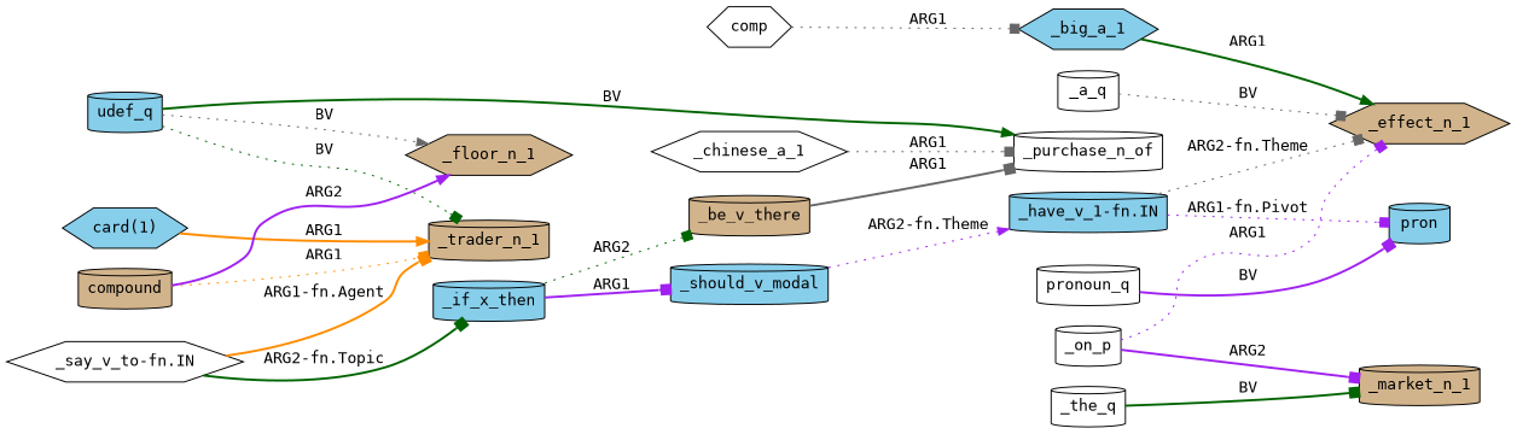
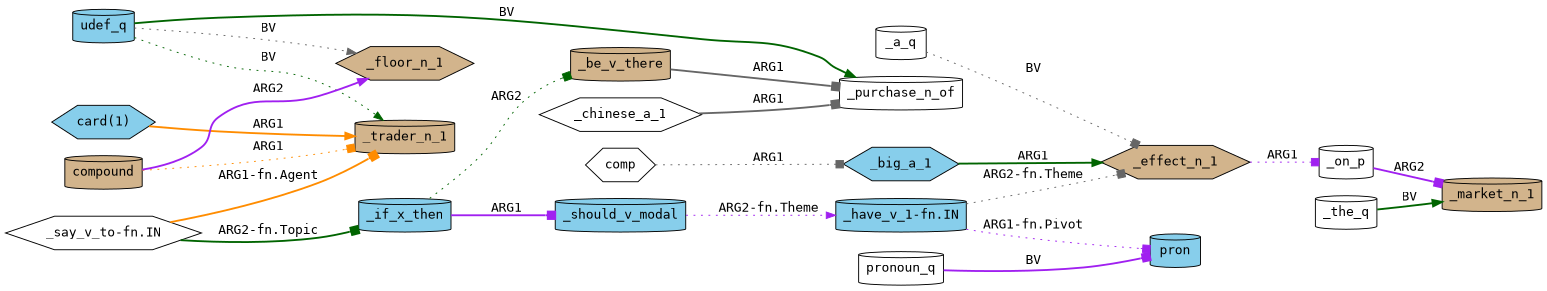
  digraph {
    fontname="DejaVu Sans Mono"
    rankdir=LR
    node [fillcolor=white fontname="DejaVu Sans Mono" shape=cylinder style=filled]
    edge [arrowhead=box color=purple fontname="DejaVu Sans Mono" style=bold]
    _be_v_there [fillcolor=tan]
    _purchase_n_of
    "card(1)" [fillcolor=skyblue shape=hexagon]
    _trader_n_1 [fillcolor=tan]
    comp [shape=hexagon]
    _big_a_1 [fillcolor=skyblue shape=hexagon]
    _effect_n_1 [fillcolor=tan shape=hexagon]
    "_say_v_to-fn.IN" [shape=hexagon]
    _if_x_then [fillcolor=skyblue]
    _should_v_modal [fillcolor=skyblue]
    "_have_v_1-fn.IN" [fillcolor=skyblue]
    udef_q [fillcolor=skyblue]
    _floor_n_1 [fillcolor=tan shape=hexagon]
    compound [fillcolor=tan]
    _on_p
    _market_n_1 [fillcolor=tan]
    pron [fillcolor=skyblue]
    pronoun_q
    _a_q
    _chinese_a_1 [shape=hexagon]
    _the_q
    _be_v_there -> _purchase_n_of [color=gray40 label=ARG1]
    "card(1)" -> _trader_n_1 [arrowhead=normal color=darkorange label=ARG1]
    comp -> _big_a_1 [color=gray40 label=ARG1 style=dotted]
    _big_a_1 -> _effect_n_1 [arrowhead=normal color=darkgreen label=ARG1]
    "_say_v_to-fn.IN" -> _trader_n_1 [color=darkorange label="ARG1-fn.Agent"]
    "_say_v_to-fn.IN" -> _if_x_then [color=darkgreen label="ARG2-fn.Topic"]
    _if_x_then -> _be_v_there [color=darkgreen label=ARG2 style=dotted]
    _if_x_then -> _should_v_modal [label=ARG1]
    _should_v_modal -> "_have_v_1-fn.IN" [arrowhead=normal label="ARG2-fn.Theme" style=dotted]
    "_have_v_1-fn.IN" -> _effect_n_1 [color=gray40 label="ARG2-fn.Theme" style=dotted]
    "_have_v_1-fn.IN" -> pron [label="ARG1-fn.Pivot" style=dotted]
    udef_q -> _purchase_n_of [arrowhead=normal color=darkgreen label=BV]
-   udef_q -> _trader_n_1 [color=darkgreen label=BV style=dotted]
+   udef_q -> _trader_n_1 [arrowhead=normal color=darkgreen label=BV style=dotted]
    udef_q -> _floor_n_1 [arrowhead=normal color=gray40 label=BV style=dotted]
    compound -> _trader_n_1 [color=darkorange label=ARG1 style=dotted]
    compound -> _floor_n_1 [arrowhead=normal label=ARG2]
-   _on_p -> _effect_n_1 [label=ARG1 style=dotted]
+   _effect_n_1 -> _on_p [label=ARG1 style=dotted]
    _on_p -> _market_n_1 [label=ARG2]
    pronoun_q -> pron [label=BV]
    _a_q -> _effect_n_1 [color=gray40 label=BV style=dotted]
-   _chinese_a_1 -> _purchase_n_of [color=gray40 label=ARG1 style=dotted]
-   _the_q -> _market_n_1 [color=darkgreen label=BV]
+   _chinese_a_1 -> _purchase_n_of [color=gray40 label=ARG1]
+   _the_q -> _market_n_1 [arrowhead=normal color=darkgreen label=BV]
  }
